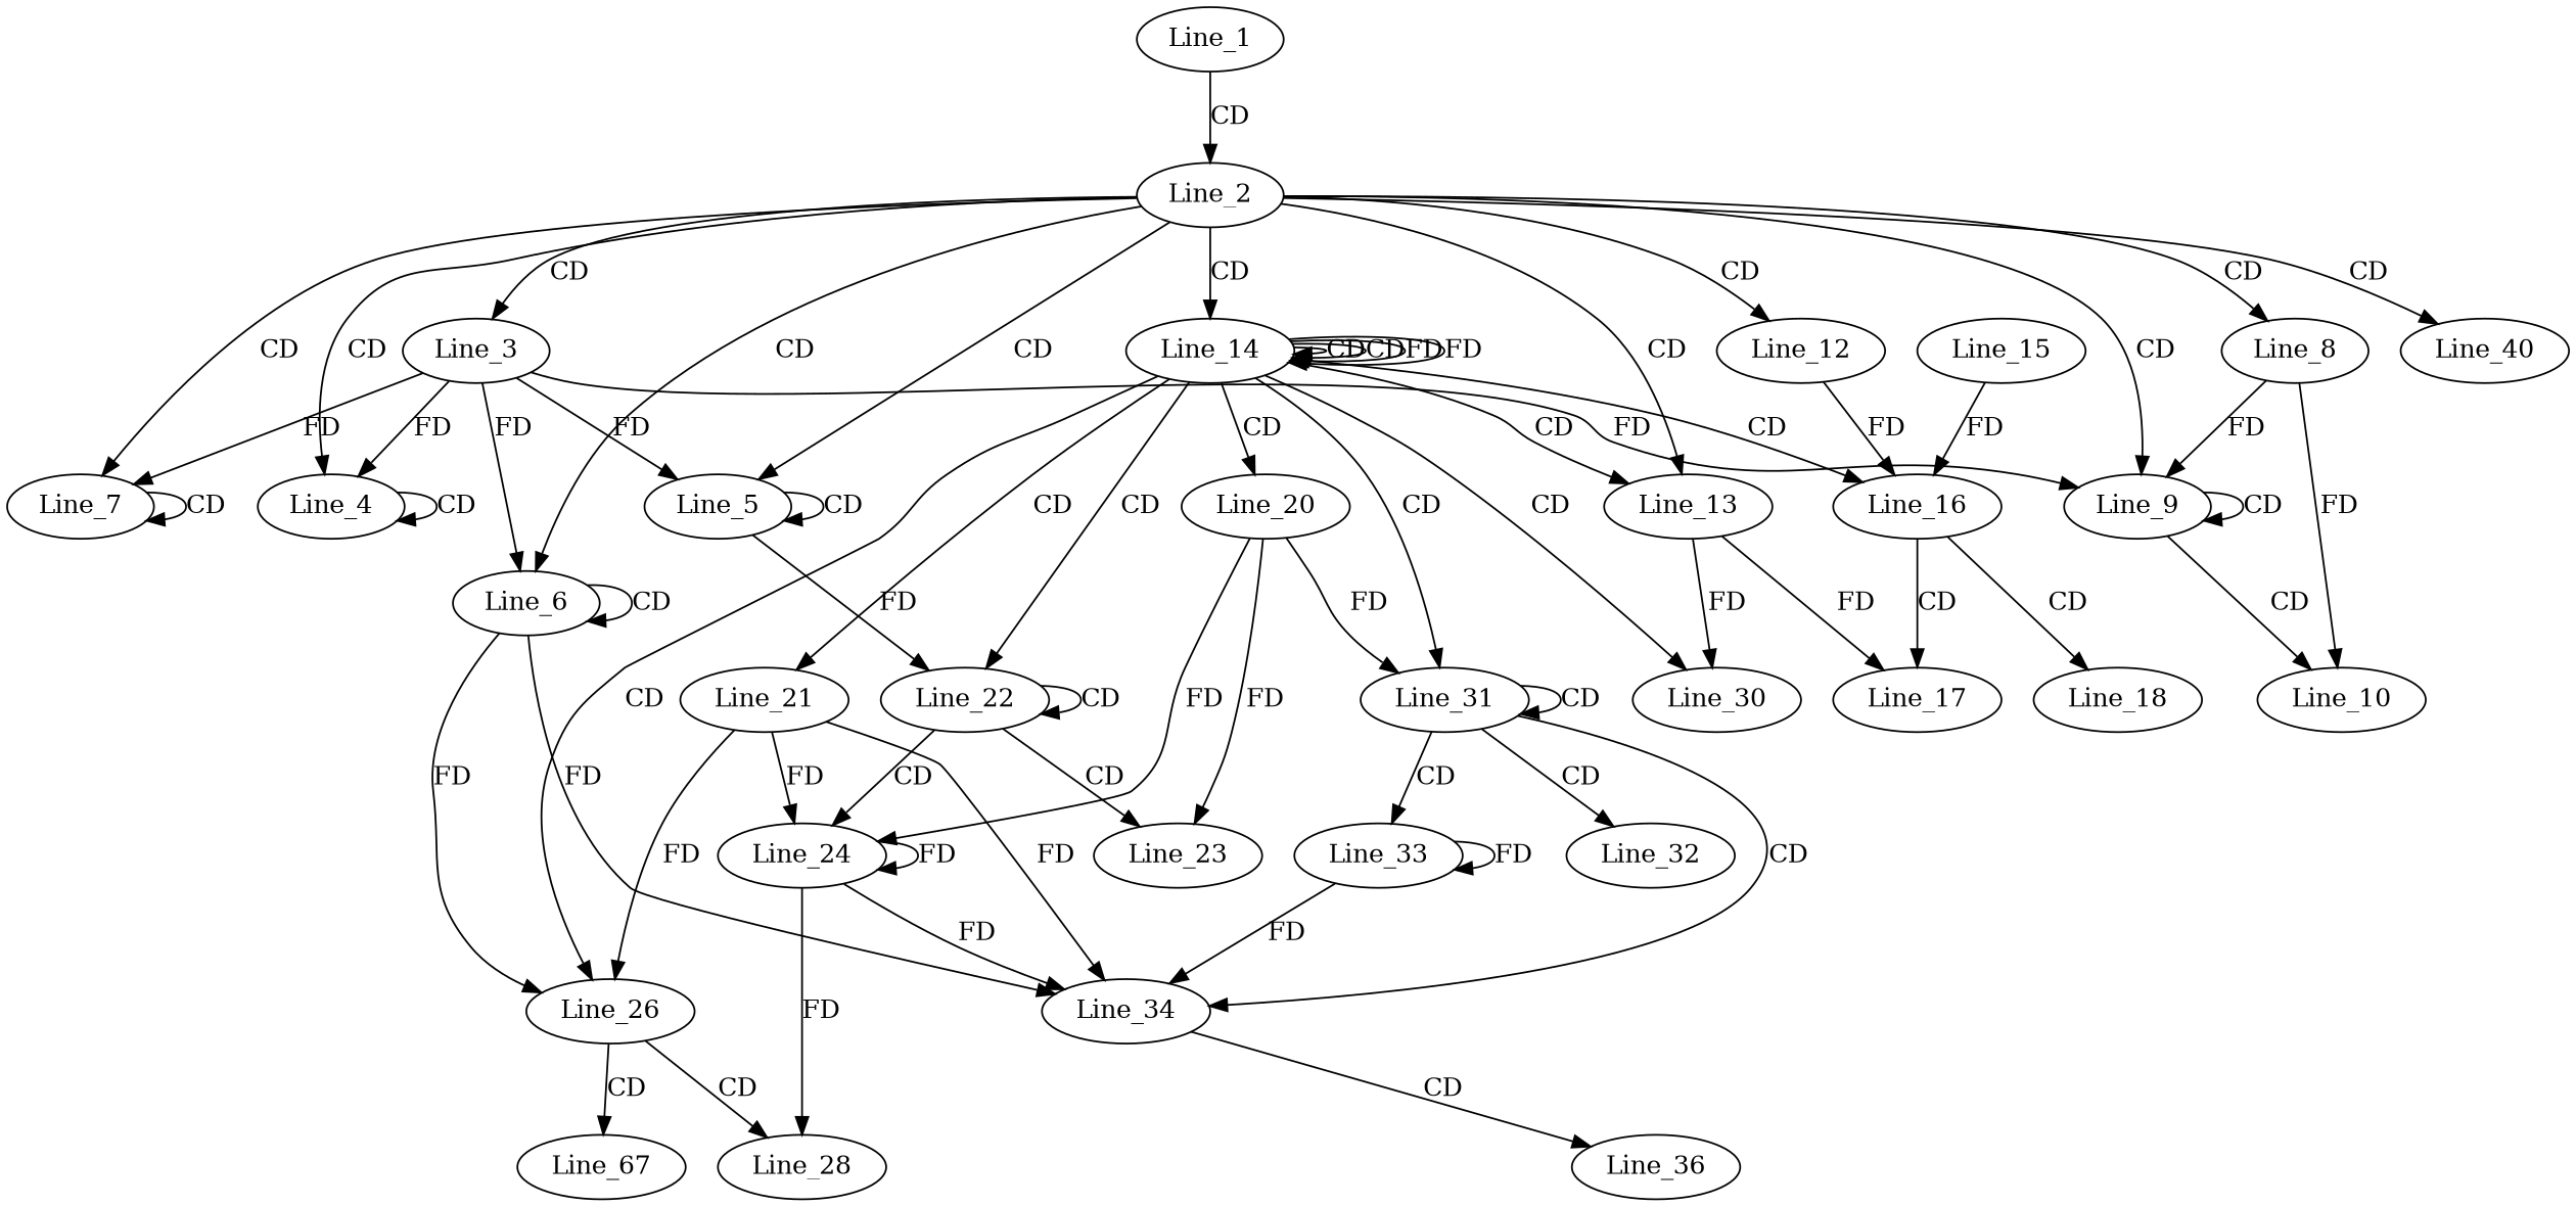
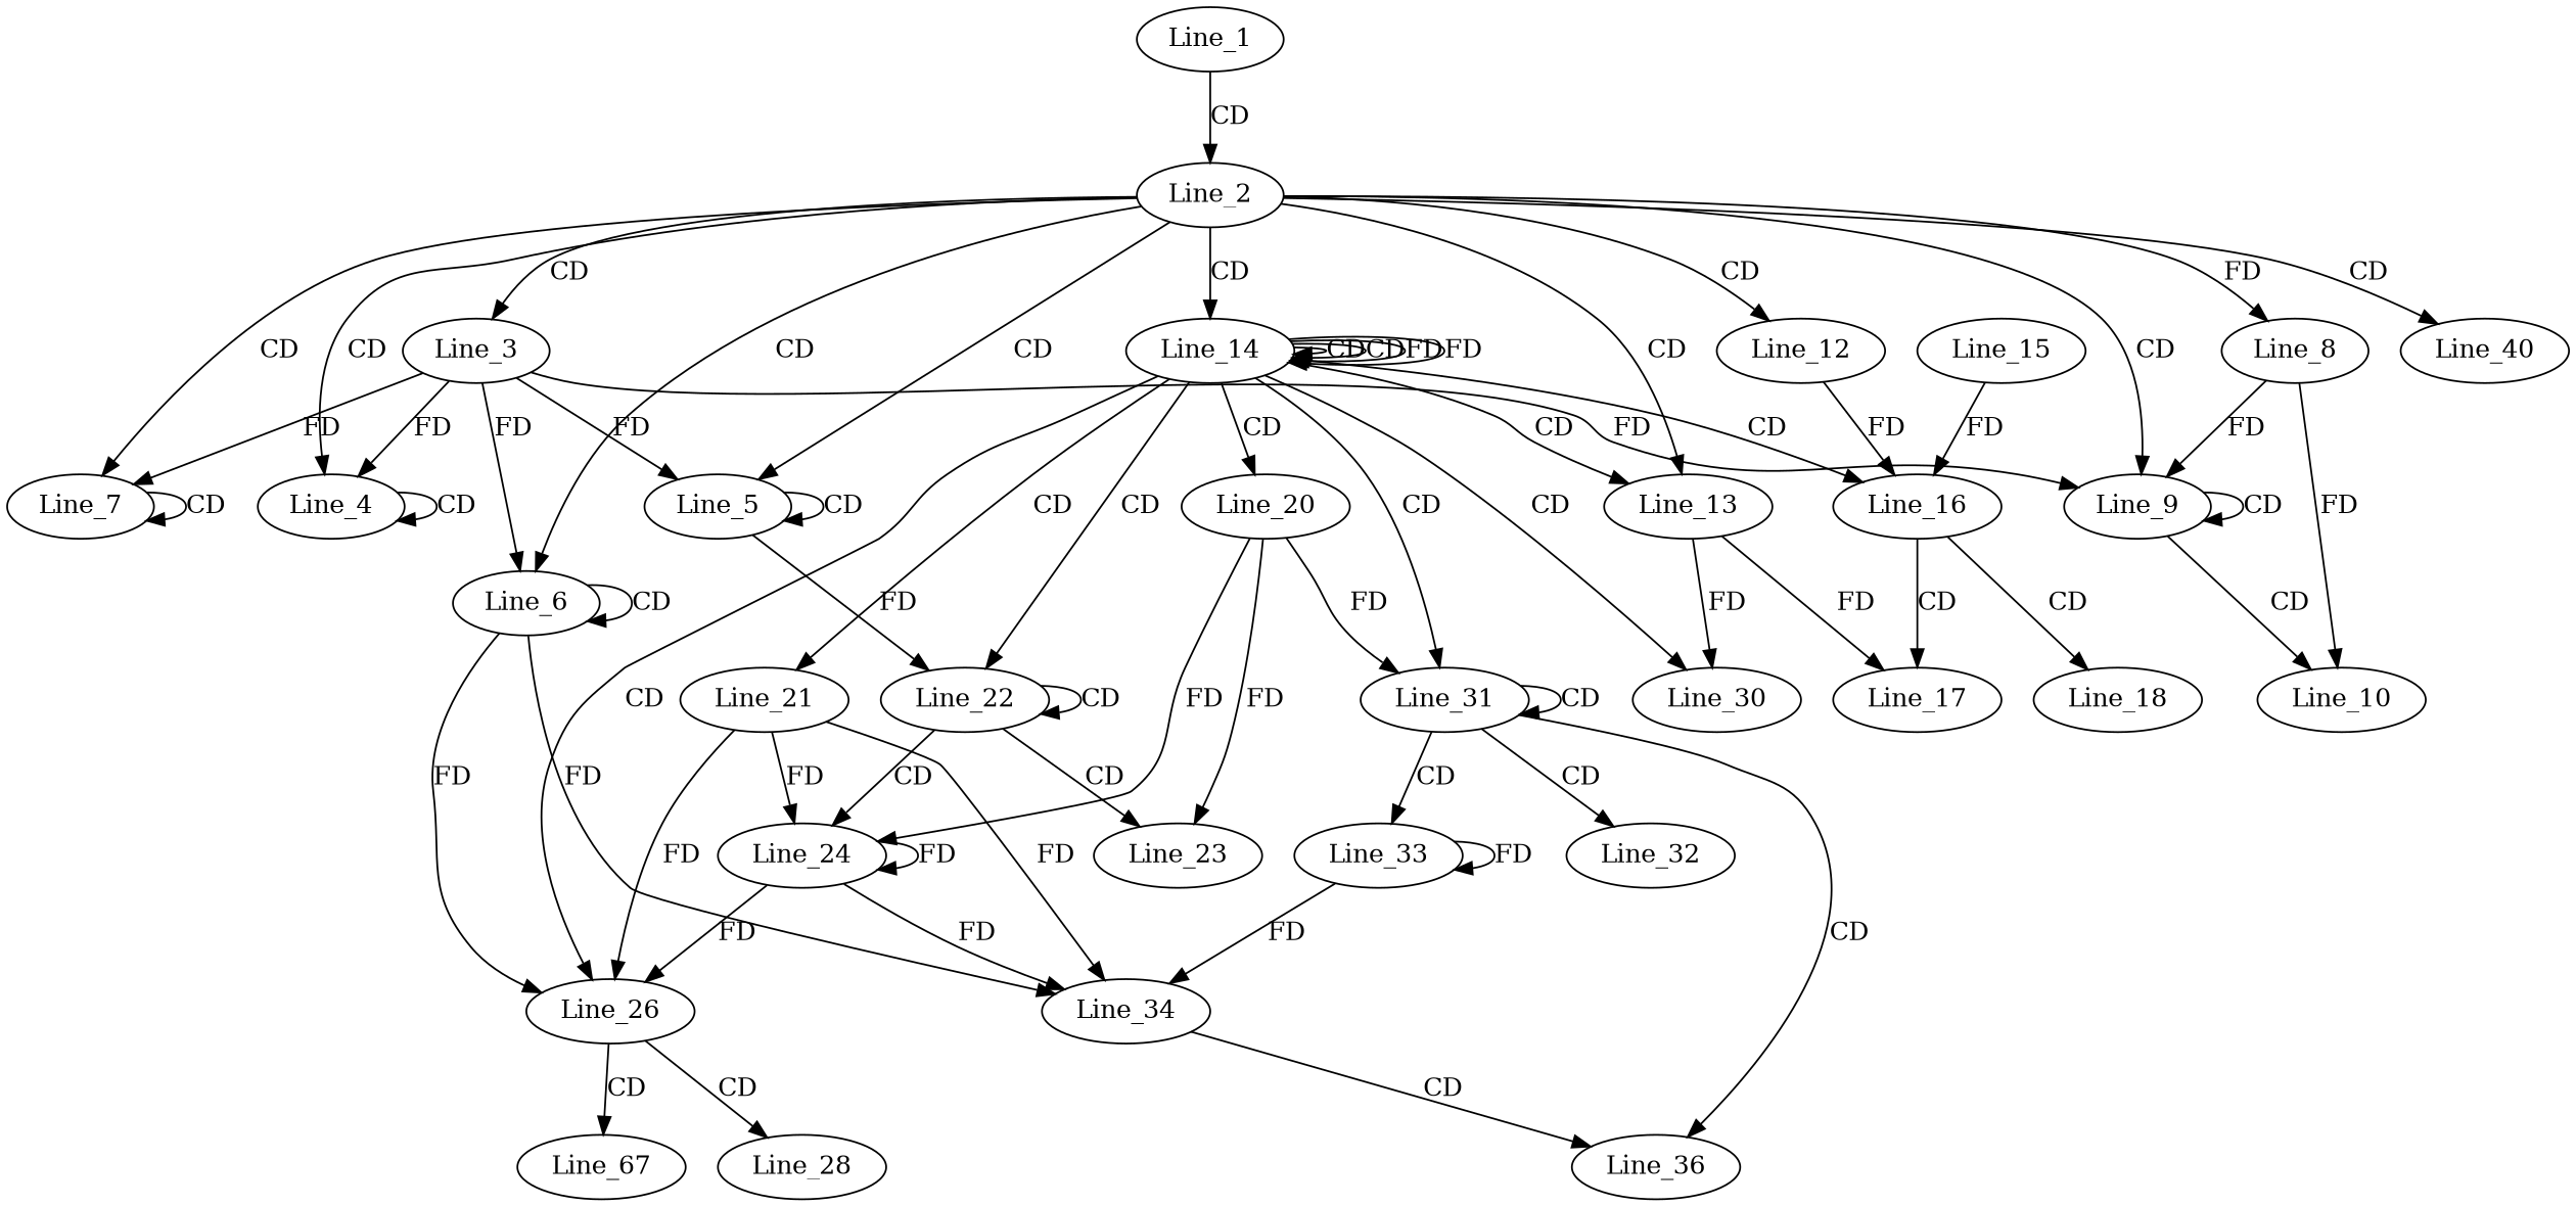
  digraph {
    Line_1
    Line_2
    Line_3
    Line_4
    Line_5
    Line_6
    Line_7
    Line_8
    Line_9
    Line_12
    Line_13
    Line_14
    Line_40
    Line_22
    Line_26
    Line_34
    Line_10
    Line_16
    Line_17
    Line_30
    Line_20
    Line_21
    Line_31
    Line_23
    Line_24
    n26 [label=Line_67]
    Line_28
    Line_36
    Line_18
    Line_15
    Line_32
    Line_33
    Line_1 -> Line_2 [label=CD]
    Line_2 -> Line_3 [label=CD]
    Line_2 -> Line_4 [label=CD]
    Line_2 -> Line_5 [label=CD]
    Line_2 -> Line_6 [label=CD]
    Line_2 -> Line_7 [label=CD]
-   Line_2 -> Line_8 [label=CD]
+   Line_2 -> Line_8 [label=FD]
    Line_2 -> Line_9 [label=CD]
    Line_2 -> Line_12 [label=CD]
    Line_2 -> Line_13 [label=CD]
    Line_2 -> Line_14 [label=CD]
    Line_2 -> Line_40 [label=CD]
    Line_3 -> Line_4 [label=FD]
    Line_3 -> Line_5 [label=FD]
    Line_3 -> Line_6 [label=FD]
    Line_3 -> Line_7 [label=FD]
    Line_3 -> Line_9 [label=FD]
    Line_4 -> Line_4 [label=CD]
    Line_5 -> Line_5 [label=CD]
    Line_5 -> Line_22 [label=FD]
    Line_6 -> Line_6 [label=CD]
    Line_6 -> Line_26 [label=FD]
    Line_6 -> Line_34 [label=FD]
    Line_7 -> Line_7 [label=CD]
    Line_8 -> Line_9 [label=FD]
    Line_8 -> Line_10 [label=FD]
    Line_9 -> Line_9 [label=CD]
    Line_9 -> Line_10 [label=CD]
    Line_12 -> Line_16 [label=FD]
    Line_13 -> Line_17 [label=FD]
    Line_13 -> Line_30 [label=FD]
    Line_14 -> Line_13 [label=CD]
    Line_14 -> Line_14 [label=CD]
    Line_14 -> Line_14 [label=CD]
    Line_14 -> Line_14 [label=FD]
    Line_14 -> Line_14 [label=FD]
    Line_14 -> Line_22 [label=CD]
    Line_14 -> Line_26 [label=CD]
    Line_14 -> Line_16 [label=CD]
    Line_14 -> Line_30 [label=CD]
    Line_14 -> Line_20 [label=CD]
    Line_14 -> Line_21 [label=CD]
    Line_14 -> Line_31 [label=CD]
    Line_22 -> Line_22 [label=CD]
    Line_22 -> Line_23 [label=CD]
    Line_22 -> Line_24 [label=CD]
    Line_26 -> n26 [label=CD]
    Line_26 -> Line_28 [label=CD]
    Line_34 -> Line_36 [label=CD]
    Line_16 -> Line_17 [label=CD]
    Line_16 -> Line_18 [label=CD]
    Line_20 -> Line_31 [label=FD]
    Line_20 -> Line_23 [label=FD]
    Line_20 -> Line_24 [label=FD]
    Line_21 -> Line_26 [label=FD]
    Line_21 -> Line_34 [label=FD]
    Line_21 -> Line_24 [label=FD]
-   Line_31 -> Line_34 [label=CD]
+   Line_31 -> Line_36 [label=CD]
    Line_31 -> Line_31 [label=CD]
    Line_31 -> Line_32 [label=CD]
    Line_31 -> Line_33 [label=CD]
-   Line_24 -> Line_28 [label=FD]
+   Line_24 -> Line_26 [label=FD]
    Line_24 -> Line_34 [label=FD]
    Line_24 -> Line_24 [label=FD]
    Line_15 -> Line_16 [label=FD]
    Line_33 -> Line_34 [label=FD]
    Line_33 -> Line_33 [label=FD]
  }
